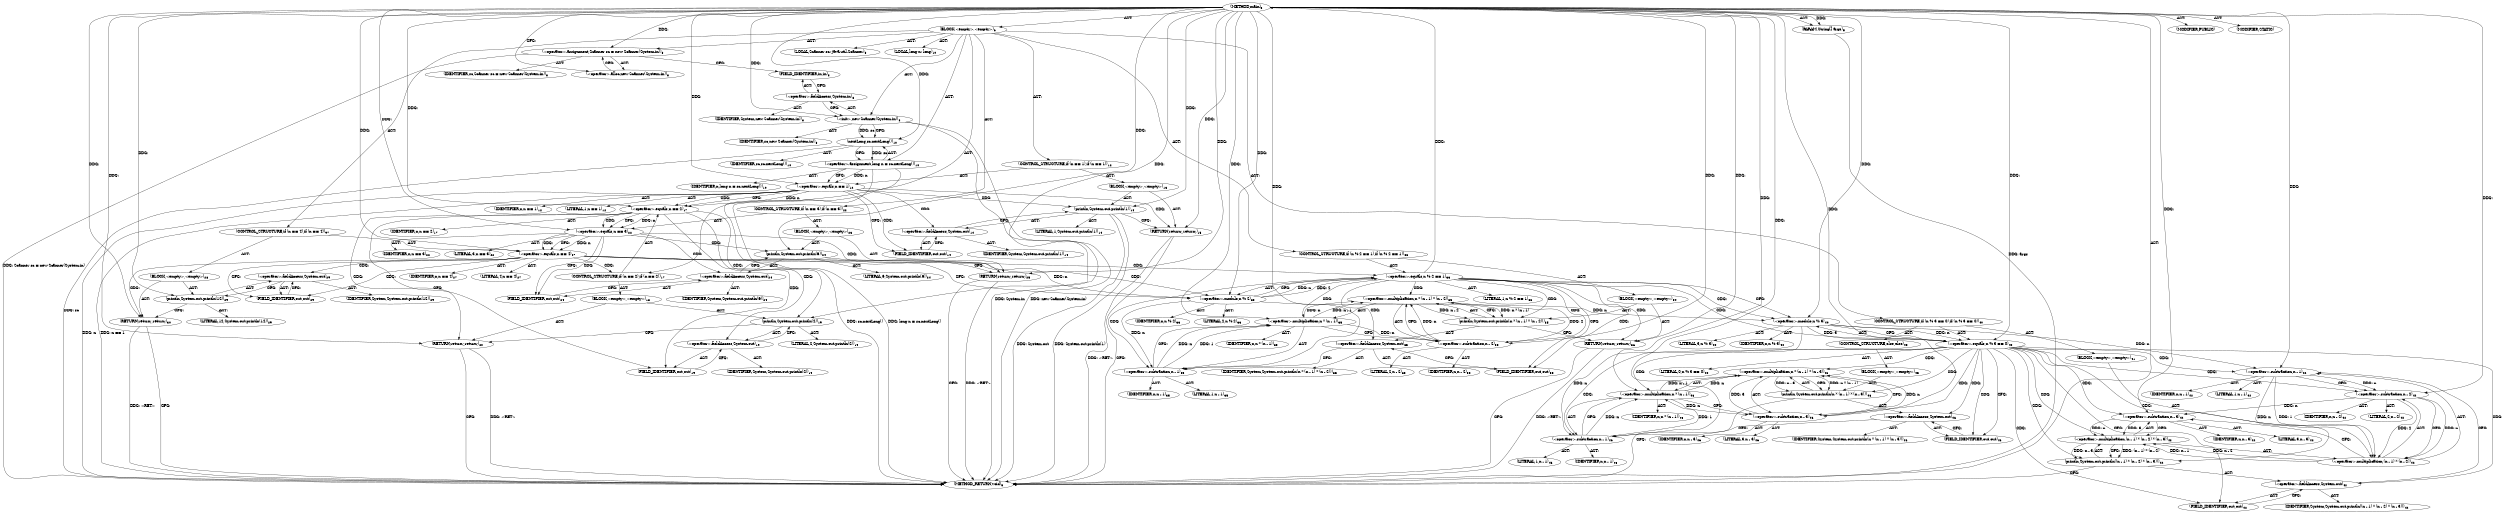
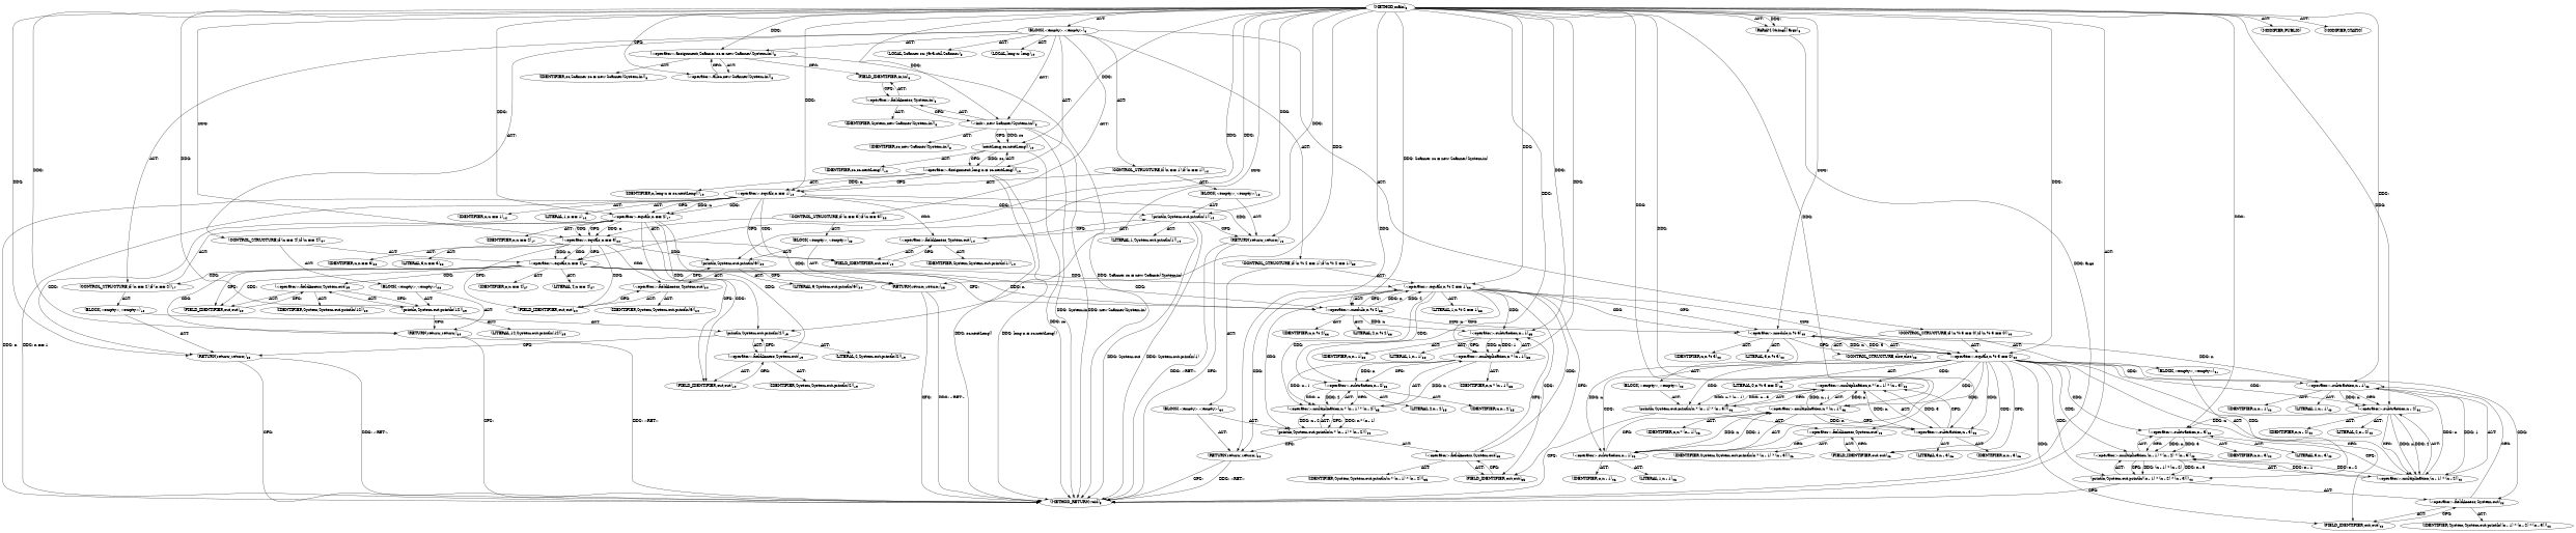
  digraph {
    n1 [label=<(METHOD,main)<SUB>5</SUB>>]
    n2 [label=<(PARAM,String[] args)<SUB>5</SUB>>]
    n3 [label=<(BLOCK,&lt;empty&gt;,&lt;empty&gt;)<SUB>6</SUB>>]
    n4 [label=<(&lt;operator&gt;.assignment,Scanner sc = new Scanner(System.in))<SUB>8</SUB>>]
    n5 [label=<(&lt;operator&gt;.alloc,new Scanner(System.in))<SUB>8</SUB>>]
    n6 [label=<(&lt;init&gt;,new Scanner(System.in))<SUB>8</SUB>>]
    n7 [label=<(nextLong,sc.nextLong())<SUB>10</SUB>>]
    n8 [label=<(&lt;operator&gt;.equals,n == 1)<SUB>12</SUB>>]
    n9 [label=<(println,System.out.println(1))<SUB>14</SUB>>]
    n10 [label=<(RETURN,return;,return;)<SUB>15</SUB>>]
    n11 [label=<(&lt;operator&gt;.equals,n == 2)<SUB>17</SUB>>]
    n12 [label=<(println,System.out.println(2))<SUB>19</SUB>>]
    n13 [label=<(RETURN,return;,return;)<SUB>20</SUB>>]
    n14 [label=<(&lt;operator&gt;.equals,n == 3)<SUB>22</SUB>>]
    n15 [label=<(println,System.out.println(6))<SUB>24</SUB>>]
    n16 [label=<(RETURN,return;,return;)<SUB>25</SUB>>]
    n17 [label=<(&lt;operator&gt;.equals,n == 4)<SUB>27</SUB>>]
    n18 [label=<(println,System.out.println(12))<SUB>29</SUB>>]
    n19 [label=<(RETURN,return;,return;)<SUB>30</SUB>>]
    n20 [label=<(&lt;operator&gt;.equals,n % 2 == 1)<SUB>33</SUB>>]
    n21 [label=<(&lt;operator&gt;.modulo,n % 2)<SUB>33</SUB>>]
    n22 [label=<(&lt;operator&gt;.multiplication,n * (n - 1))<SUB>35</SUB>>]
    n23 [label=<(&lt;operator&gt;.subtraction,n - 1)<SUB>35</SUB>>]
    n24 [label=<(&lt;operator&gt;.subtraction,n - 2)<SUB>35</SUB>>]
    n25 [label=<(RETURN,return;,return;)<SUB>36</SUB>>]
    n26 [label=<(&lt;operator&gt;.equals,n % 3 == 0)<SUB>40</SUB>>]
    n27 [label=<(&lt;operator&gt;.modulo,n % 3)<SUB>40</SUB>>]
    n28 [label=<(&lt;operator&gt;.subtraction,n - 1)<SUB>42</SUB>>]
    n29 [label=<(&lt;operator&gt;.subtraction,n - 2)<SUB>42</SUB>>]
    n30 [label=<(&lt;operator&gt;.subtraction,n - 3)<SUB>42</SUB>>]
    n31 [label=<(&lt;operator&gt;.multiplication,n * (n - 1))<SUB>46</SUB>>]
    n32 [label=<(&lt;operator&gt;.subtraction,n - 1)<SUB>46</SUB>>]
    n33 [label=<(&lt;operator&gt;.subtraction,n - 3)<SUB>46</SUB>>]
    n34 [label=<(MODIFIER,PUBLIC)>]
    n35 [label=<(MODIFIER,STATIC)>]
    n36 [label=<(METHOD_RETURN,void)<SUB>5</SUB>>]
    n37 [label=<(LOCAL,Scanner sc: java.util.Scanner)<SUB>8</SUB>>]
    n38 [label=<(LOCAL,long n: long)<SUB>10</SUB>>]
    n39 [label=<(&lt;operator&gt;.assignment,long n = sc.nextLong())<SUB>10</SUB>>]
    n40 [label=<(CONTROL_STRUCTURE,if (n == 1),if (n == 1))<SUB>12</SUB>>]
    n41 [label=<(CONTROL_STRUCTURE,if (n == 2),if (n == 2))<SUB>17</SUB>>]
    n42 [label=<(CONTROL_STRUCTURE,if (n == 3),if (n == 3))<SUB>22</SUB>>]
    n43 [label=<(CONTROL_STRUCTURE,if (n == 4),if (n == 4))<SUB>97</SUB>>]
    n44 [label=<(CONTROL_STRUCTURE,if (n % 2 == 1),if (n % 2 == 1))<SUB>33</SUB>>]
    n45 [label=<(CONTROL_STRUCTURE,if (n % 3 == 0),if (n % 3 == 0))<SUB>40</SUB>>]
    n46 [label=<(IDENTIFIER,sc,Scanner sc = new Scanner(System.in))<SUB>8</SUB>>]
    n47 [label=<(FIELD_IDENTIFIER,in,in)<SUB>8</SUB>>]
    n48 [label=<(IDENTIFIER,sc,new Scanner(System.in))<SUB>8</SUB>>]
    n49 [label=<(&lt;operator&gt;.fieldAccess,System.in)<SUB>8</SUB>>]
    n50 [label=<(IDENTIFIER,sc,sc.nextLong())<SUB>10</SUB>>]
    n51 [label=<(IDENTIFIER,n,n == 1)<SUB>12</SUB>>]
    n52 [label=<(LITERAL,1,n == 1)<SUB>12</SUB>>]
    n53 [label=<(&lt;operator&gt;.fieldAccess,System.out)<SUB>14</SUB>>]
    n54 [label=<(FIELD_IDENTIFIER,out,out)<SUB>14</SUB>>]
    n55 [label=<(LITERAL,1,System.out.println(1))<SUB>14</SUB>>]
    n56 [label=<(IDENTIFIER,n,n == 2)<SUB>17</SUB>>]
    n57 [label=<(&lt;operator&gt;.fieldAccess,System.out)<SUB>19</SUB>>]
    n58 [label=<(FIELD_IDENTIFIER,out,out)<SUB>19</SUB>>]
    n59 [label=<(LITERAL,2,System.out.println(2))<SUB>19</SUB>>]
    n60 [label=<(IDENTIFIER,n,n == 3)<SUB>22</SUB>>]
    n61 [label=<(LITERAL,3,n == 3)<SUB>22</SUB>>]
    n62 [label=<(&lt;operator&gt;.fieldAccess,System.out)<SUB>24</SUB>>]
    n63 [label=<(FIELD_IDENTIFIER,out,out)<SUB>24</SUB>>]
    n64 [label=<(LITERAL,6,System.out.println(6))<SUB>24</SUB>>]
    n65 [label=<(IDENTIFIER,n,n == 4)<SUB>27</SUB>>]
    n66 [label=<(LITERAL,4,n == 4)<SUB>27</SUB>>]
    n67 [label=<(&lt;operator&gt;.fieldAccess,System.out)<SUB>29</SUB>>]
    n68 [label=<(FIELD_IDENTIFIER,out,out)<SUB>29</SUB>>]
    n69 [label=<(LITERAL,12,System.out.println(12))<SUB>29</SUB>>]
    n70 [label=<(LITERAL,1,n % 2 == 1)<SUB>33</SUB>>]
    n71 [label=<(println,System.out.println(n * (n - 1) * (n - 2)))<SUB>35</SUB>>]
    n72 [label=<(&lt;operator&gt;.fieldAccess,System.out)<SUB>35</SUB>>]
    n73 [label=<(FIELD_IDENTIFIER,out,out)<SUB>35</SUB>>]
    n74 [label=<(&lt;operator&gt;.multiplication,n * (n - 1) * (n - 2))<SUB>35</SUB>>]
    n75 [label=<(IDENTIFIER,n,n % 2)<SUB>33</SUB>>]
    n76 [label=<(LITERAL,2,n % 2)<SUB>33</SUB>>]
    n77 [label=<(IDENTIFIER,n,n * (n - 1))<SUB>35</SUB>>]
    n78 [label=<(IDENTIFIER,n,n - 1)<SUB>35</SUB>>]
    n79 [label=<(LITERAL,1,n - 1)<SUB>35</SUB>>]
    n80 [label=<(IDENTIFIER,n,n - 2)<SUB>35</SUB>>]
    n81 [label=<(LITERAL,2,n - 2)<SUB>35</SUB>>]
    n82 [label=<(LITERAL,0,n % 3 == 0)<SUB>40</SUB>>]
    n83 [label=<(println,System.out.println((n - 1) * (n - 2) * (n - 3)))<SUB>42</SUB>>]
    n84 [label=<(&lt;operator&gt;.fieldAccess,System.out)<SUB>42</SUB>>]
    n85 [label=<(FIELD_IDENTIFIER,out,out)<SUB>42</SUB>>]
    n86 [label=<(&lt;operator&gt;.multiplication,(n - 1) * (n - 2) * (n - 3))<SUB>42</SUB>>]
    n87 [label=<(&lt;operator&gt;.multiplication,(n - 1) * (n - 2))<SUB>42</SUB>>]
    n88 [label=<(println,System.out.println(n * (n - 1) * (n - 3)))<SUB>46</SUB>>]
    n89 [label=<(&lt;operator&gt;.fieldAccess,System.out)<SUB>46</SUB>>]
    n90 [label=<(FIELD_IDENTIFIER,out,out)<SUB>46</SUB>>]
    n91 [label=<(&lt;operator&gt;.multiplication,n * (n - 1) * (n - 3))<SUB>46</SUB>>]
    n92 [label=<(IDENTIFIER,n,n % 3)<SUB>40</SUB>>]
    n93 [label=<(LITERAL,3,n % 3)<SUB>40</SUB>>]
    n94 [label=<(IDENTIFIER,n,n - 1)<SUB>42</SUB>>]
    n95 [label=<(LITERAL,1,n - 1)<SUB>42</SUB>>]
    n96 [label=<(IDENTIFIER,n,n - 2)<SUB>42</SUB>>]
    n97 [label=<(LITERAL,2,n - 2)<SUB>42</SUB>>]
    n98 [label=<(IDENTIFIER,n,n - 3)<SUB>42</SUB>>]
    n99 [label=<(LITERAL,3,n - 3)<SUB>42</SUB>>]
    n100 [label=<(IDENTIFIER,n,n * (n - 1))<SUB>46</SUB>>]
    n101 [label=<(IDENTIFIER,n,n - 1)<SUB>46</SUB>>]
    n102 [label=<(LITERAL,1,n - 1)<SUB>46</SUB>>]
    n103 [label=<(IDENTIFIER,n,n - 3)<SUB>46</SUB>>]
    n104 [label=<(LITERAL,3,n - 3)<SUB>46</SUB>>]
    n105 [label=<(IDENTIFIER,n,long n = sc.nextLong())<SUB>10</SUB>>]
    n106 [label=<(BLOCK,&lt;empty&gt;,&lt;empty&gt;)<SUB>13</SUB>>]
    n107 [label=<(BLOCK,&lt;empty&gt;,&lt;empty&gt;)<SUB>18</SUB>>]
    n108 [label=<(BLOCK,&lt;empty&gt;,&lt;empty&gt;)<SUB>23</SUB>>]
    n109 [label=<(BLOCK,&lt;empty&gt;,&lt;empty&gt;)<SUB>28</SUB>>]
    n110 [label=<(BLOCK,&lt;empty&gt;,&lt;empty&gt;)<SUB>34</SUB>>]
    n111 [label=<(BLOCK,&lt;empty&gt;,&lt;empty&gt;)<SUB>41</SUB>>]
    n112 [label=<(CONTROL_STRUCTURE,else,else)<SUB>45</SUB>>]
    n113 [label=<(IDENTIFIER,System,new Scanner(System.in))<SUB>8</SUB>>]
    n114 [label=<(IDENTIFIER,System,System.out.println(1))<SUB>14</SUB>>]
    n115 [label=<(IDENTIFIER,System,System.out.println(2))<SUB>19</SUB>>]
    n116 [label=<(IDENTIFIER,System,System.out.println(6))<SUB>24</SUB>>]
    n117 [label=<(IDENTIFIER,System,System.out.println(12))<SUB>29</SUB>>]
    n118 [label=<(IDENTIFIER,System,System.out.println(n * (n - 1) * (n - 2)))<SUB>35</SUB>>]
    n119 [label=<(BLOCK,&lt;empty&gt;,&lt;empty&gt;)<SUB>45</SUB>>]
    n120 [label=<(IDENTIFIER,System,System.out.println((n - 1) * (n - 2) * (n - 3)))<SUB>42</SUB>>]
    n121 [label=<(IDENTIFIER,System,System.out.println(n * (n - 1) * (n - 3)))<SUB>46</SUB>>]
    n1 -> n2 [label="AST: "]
    n1 -> n2 [label="DDG: "]
    n1 -> n3 [label="AST: "]
    n1 -> n4 [label="DDG: "]
    n1 -> n5 [label="CFG: "]
    n1 -> n6 [label="DDG: "]
    n1 -> n7 [label="DDG: "]
    n1 -> n8 [label="DDG: "]
    n1 -> n9 [label="DDG: "]
    n1 -> n10 [label="DDG: "]
    n1 -> n11 [label="DDG: "]
    n1 -> n12 [label="DDG: "]
    n1 -> n13 [label="DDG: "]
    n1 -> n14 [label="DDG: "]
    n1 -> n15 [label="DDG: "]
    n1 -> n16 [label="DDG: "]
    n1 -> n17 [label="DDG: "]
    n1 -> n18 [label="DDG: "]
    n1 -> n19 [label="DDG: "]
-   n20 -> n1 [label="DDG: "]
-   n1 -> n21 [label="DDG: "]
+   n1 -> n20 [label="DDG: "]
+   n1 -> n21 [label="DDG: Scanner sc = new Scanner(System.in)"]
    n1 -> n22 [label="DDG: "]
    n1 -> n23 [label="DDG: "]
    n1 -> n24 [label="DDG: "]
    n1 -> n25 [label="DDG: "]
    n1 -> n26 [label="DDG: "]
    n1 -> n27 [label="DDG: "]
    n1 -> n28 [label="DDG: "]
    n1 -> n29 [label="DDG: "]
    n1 -> n30 [label="DDG: "]
    n1 -> n31 [label="DDG: "]
    n1 -> n32 [label="DDG: "]
    n1 -> n33 [label="DDG: "]
    n1 -> n34 [label="AST: "]
    n1 -> n35 [label="AST: "]
    n1 -> n36 [label="AST: "]
    n2 -> n36 [label="DDG: args"]
    n3 -> n4 [label="AST: "]
    n3 -> n6 [label="AST: "]
    n3 -> n37 [label="AST: "]
    n3 -> n38 [label="AST: "]
    n3 -> n39 [label="AST: "]
    n3 -> n40 [label="AST: "]
    n3 -> n41 [label="AST: "]
    n3 -> n42 [label="AST: "]
    n3 -> n43 [label="AST: "]
    n3 -> n44 [label="AST: "]
    n3 -> n45 [label="AST: "]
    n4 -> n5 [label="AST: "]
    n4 -> n36 [label="DDG: Scanner sc = new Scanner(System.in)"]
    n4 -> n46 [label="AST: "]
    n4 -> n47 [label="CFG: "]
    n5 -> n4 [label="CFG: "]
    n6 -> n7 [label="CFG: "]
    n6 -> n7 [label="DDG: sc"]
    n6 -> n36 [label="DDG: System.in"]
    n6 -> n36 [label="DDG: new Scanner(System.in)"]
    n6 -> n48 [label="AST: "]
    n6 -> n49 [label="AST: "]
    n7 -> n36 [label="DDG: sc"]
    n7 -> n39 [label="CFG: "]
    n7 -> n39 [label="DDG: sc"]
    n7 -> n50 [label="AST: "]
    n8 -> n9 [label="CDG: "]
    n8 -> n10 [label="CDG: "]
    n8 -> n11 [label="CFG: "]
    n8 -> n11 [label="DDG: n"]
    n8 -> n11 [label="CDG: "]
    n8 -> n36 [label="DDG: n"]
    n8 -> n36 [label="DDG: n == 1"]
    n8 -> n51 [label="AST: "]
    n8 -> n52 [label="AST: "]
    n8 -> n53 [label="CDG: "]
    n8 -> n54 [label="CFG: "]
    n8 -> n54 [label="CDG: "]
    n9 -> n10 [label="CFG: "]
    n9 -> n36 [label="DDG: System.out"]
    n9 -> n36 [label="DDG: System.out.println(1)"]
    n9 -> n53 [label="AST: "]
    n9 -> n55 [label="AST: "]
    n10 -> n36 [label="CFG: "]
    n10 -> n36 [label="DDG: &lt;RET&gt;"]
    n11 -> n12 [label="CDG: "]
    n11 -> n13 [label="CDG: "]
    n11 -> n14 [label="CFG: "]
    n11 -> n14 [label="DDG: n"]
    n11 -> n14 [label="CDG: "]
    n11 -> n56 [label="AST: "]
    n11 -> n57 [label="CDG: "]
    n11 -> n58 [label="CFG: "]
    n11 -> n58 [label="CDG: "]
    n12 -> n13 [label="CFG: "]
    n12 -> n57 [label="AST: "]
    n12 -> n59 [label="AST: "]
    n13 -> n36 [label="CFG: "]
    n13 -> n36 [label="DDG: &lt;RET&gt;"]
    n14 -> n15 [label="CDG: "]
    n14 -> n16 [label="CDG: "]
    n14 -> n17 [label="CFG: "]
    n14 -> n17 [label="DDG: n"]
    n14 -> n17 [label="CDG: "]
    n14 -> n60 [label="AST: "]
    n14 -> n61 [label="AST: "]
    n14 -> n62 [label="CDG: "]
    n14 -> n63 [label="CFG: "]
    n14 -> n63 [label="CDG: "]
    n15 -> n16 [label="CFG: "]
    n15 -> n62 [label="AST: "]
    n15 -> n64 [label="AST: "]
    n16 -> n36 [label="CFG: "]
    n16 -> n36 [label="DDG: &lt;RET&gt;"]
    n17 -> n19 [label="CDG: "]
    n17 -> n20 [label="CDG: "]
    n17 -> n21 [label="CFG: "]
    n17 -> n21 [label="DDG: n"]
    n17 -> n21 [label="CDG: "]
    n17 -> n41 [label="CDG: "]
    n17 -> n65 [label="AST: "]
    n17 -> n66 [label="AST: "]
    n17 -> n67 [label="CDG: "]
    n17 -> n68 [label="CFG: "]
    n17 -> n68 [label="CDG: "]
    n18 -> n19 [label="CFG: "]
    n18 -> n67 [label="AST: "]
    n18 -> n69 [label="AST: "]
    n19 -> n36 [label="CFG: "]
    n19 -> n36 [label="DDG: &lt;RET&gt;"]
    n20 -> n21 [label="AST: "]
    n20 -> n22 [label="CDG: "]
    n20 -> n23 [label="CDG: "]
    n20 -> n24 [label="CDG: "]
    n20 -> n25 [label="CDG: "]
    n20 -> n26 [label="CDG: "]
    n20 -> n27 [label="CFG: "]
    n20 -> n27 [label="CDG: "]
    n20 -> n70 [label="AST: "]
    n20 -> n71 [label="CDG: "]
    n20 -> n72 [label="CDG: "]
    n20 -> n73 [label="CFG: "]
    n20 -> n73 [label="CDG: "]
    n20 -> n74 [label="CDG: "]
    n21 -> n20 [label="CFG: "]
    n21 -> n20 [label="DDG: n"]
    n21 -> n20 [label="DDG: 2"]
    n21 -> n23 [label="DDG: n"]
    n21 -> n27 [label="DDG: n"]
    n21 -> n75 [label="AST: "]
    n21 -> n76 [label="AST: "]
    n22 -> n23 [label="AST: "]
    n22 -> n24 [label="CFG: "]
    n22 -> n24 [label="DDG: n"]
    n22 -> n74 [label="DDG: n"]
    n22 -> n74 [label="DDG: n - 1"]
    n22 -> n77 [label="AST: "]
    n23 -> n22 [label="CFG: "]
    n23 -> n22 [label="DDG: n"]
    n23 -> n22 [label="DDG: 1"]
    n23 -> n78 [label="AST: "]
    n23 -> n79 [label="AST: "]
    n24 -> n74 [label="CFG: "]
    n24 -> n74 [label="DDG: n"]
    n24 -> n74 [label="DDG: 2"]
    n24 -> n80 [label="AST: "]
    n24 -> n81 [label="AST: "]
    n25 -> n36 [label="CFG: "]
    n25 -> n36 [label="DDG: &lt;RET&gt;"]
    n26 -> n27 [label="AST: "]
    n26 -> n28 [label="CDG: "]
    n26 -> n29 [label="CDG: "]
    n26 -> n30 [label="CDG: "]
    n26 -> n31 [label="CDG: "]
    n26 -> n32 [label="CDG: "]
    n26 -> n33 [label="CDG: "]
    n26 -> n82 [label="AST: "]
    n26 -> n83 [label="CDG: "]
    n26 -> n84 [label="CDG: "]
    n26 -> n85 [label="CFG: "]
    n26 -> n85 [label="CDG: "]
    n26 -> n86 [label="CDG: "]
    n26 -> n87 [label="CDG: "]
    n26 -> n88 [label="CDG: "]
    n26 -> n89 [label="CDG: "]
    n26 -> n90 [label="CFG: "]
    n26 -> n90 [label="CDG: "]
    n26 -> n91 [label="CDG: "]
    n27 -> n26 [label="CFG: "]
    n27 -> n26 [label="DDG: n"]
    n27 -> n26 [label="DDG: 3"]
    n27 -> n28 [label="DDG: n"]
    n27 -> n32 [label="DDG: n"]
    n27 -> n92 [label="AST: "]
    n27 -> n93 [label="AST: "]
    n28 -> n29 [label="CFG: "]
    n28 -> n29 [label="DDG: n"]
    n28 -> n87 [label="DDG: n"]
    n28 -> n87 [label="DDG: 1"]
    n28 -> n94 [label="AST: "]
    n28 -> n95 [label="AST: "]
    n29 -> n30 [label="DDG: n"]
    n29 -> n87 [label="CFG: "]
    n29 -> n87 [label="DDG: n"]
    n29 -> n87 [label="DDG: 2"]
    n29 -> n96 [label="AST: "]
    n29 -> n97 [label="AST: "]
    n30 -> n86 [label="CFG: "]
    n30 -> n86 [label="DDG: n"]
    n30 -> n86 [label="DDG: 3"]
    n30 -> n98 [label="AST: "]
    n30 -> n99 [label="AST: "]
    n31 -> n32 [label="AST: "]
    n31 -> n33 [label="CFG: "]
    n31 -> n33 [label="DDG: n"]
    n31 -> n91 [label="DDG: n"]
    n31 -> n91 [label="DDG: n - 1"]
    n31 -> n100 [label="AST: "]
    n32 -> n31 [label="CFG: "]
    n32 -> n31 [label="DDG: n"]
    n32 -> n31 [label="DDG: 1"]
    n32 -> n101 [label="AST: "]
    n32 -> n102 [label="AST: "]
    n33 -> n91 [label="CFG: "]
    n33 -> n91 [label="DDG: n"]
    n33 -> n91 [label="DDG: 3"]
    n33 -> n103 [label="AST: "]
    n33 -> n104 [label="AST: "]
    n39 -> n7 [label="AST: "]
    n39 -> n8 [label="CFG: "]
    n39 -> n8 [label="DDG: n"]
    n39 -> n36 [label="DDG: sc.nextLong()"]
    n39 -> n36 [label="DDG: long n = sc.nextLong()"]
    n39 -> n105 [label="AST: "]
    n40 -> n8 [label="AST: "]
    n40 -> n106 [label="AST: "]
    n41 -> n11 [label="AST: "]
    n41 -> n107 [label="AST: "]
    n42 -> n14 [label="AST: "]
    n42 -> n108 [label="AST: "]
    n43 -> n17 [label="AST: "]
    n43 -> n109 [label="AST: "]
    n44 -> n20 [label="AST: "]
    n44 -> n110 [label="AST: "]
    n45 -> n26 [label="AST: "]
    n45 -> n111 [label="AST: "]
    n45 -> n112 [label="AST: "]
    n47 -> n49 [label="CFG: "]
    n49 -> n6 [label="CFG: "]
    n49 -> n47 [label="AST: "]
    n49 -> n113 [label="AST: "]
    n53 -> n9 [label="CFG: "]
    n53 -> n54 [label="AST: "]
    n53 -> n114 [label="AST: "]
    n54 -> n53 [label="CFG: "]
    n57 -> n12 [label="CFG: "]
    n57 -> n58 [label="AST: "]
    n57 -> n115 [label="AST: "]
    n58 -> n57 [label="CFG: "]
    n62 -> n15 [label="CFG: "]
    n62 -> n63 [label="AST: "]
    n62 -> n116 [label="AST: "]
    n63 -> n62 [label="CFG: "]
    n67 -> n18 [label="CFG: "]
    n67 -> n68 [label="AST: "]
    n67 -> n117 [label="AST: "]
    n68 -> n67 [label="CFG: "]
    n71 -> n25 [label="CFG: "]
    n71 -> n72 [label="AST: "]
    n71 -> n74 [label="AST: "]
    n72 -> n23 [label="CFG: "]
    n72 -> n73 [label="AST: "]
    n72 -> n118 [label="AST: "]
    n73 -> n72 [label="CFG: "]
    n74 -> n22 [label="AST: "]
    n74 -> n24 [label="AST: "]
    n74 -> n71 [label="CFG: "]
    n74 -> n71 [label="DDG: n * (n - 1)"]
    n74 -> n71 [label="DDG: n - 2"]
    n83 -> n36 [label="CFG: "]
    n83 -> n84 [label="AST: "]
    n83 -> n86 [label="AST: "]
    n84 -> n28 [label="CFG: "]
    n84 -> n85 [label="AST: "]
    n84 -> n120 [label="AST: "]
    n85 -> n84 [label="CFG: "]
    n86 -> n30 [label="AST: "]
    n86 -> n83 [label="CFG: "]
    n86 -> n83 [label="DDG: (n - 1) * (n - 2)"]
    n86 -> n83 [label="DDG: n - 3"]
    n86 -> n87 [label="AST: "]
    n87 -> n28 [label="AST: "]
    n87 -> n29 [label="AST: "]
    n87 -> n30 [label="CFG: "]
    n87 -> n86 [label="DDG: n - 1"]
    n87 -> n86 [label="DDG: n - 2"]
    n88 -> n36 [label="CFG: "]
    n88 -> n89 [label="AST: "]
    n88 -> n91 [label="AST: "]
    n89 -> n32 [label="CFG: "]
    n89 -> n90 [label="AST: "]
    n89 -> n121 [label="AST: "]
    n90 -> n89 [label="CFG: "]
    n91 -> n31 [label="AST: "]
    n91 -> n33 [label="AST: "]
    n91 -> n88 [label="CFG: "]
    n91 -> n88 [label="DDG: n * (n - 1)"]
    n91 -> n88 [label="DDG: n - 3"]
    n106 -> n9 [label="AST: "]
    n106 -> n10 [label="AST: "]
    n107 -> n12 [label="AST: "]
    n107 -> n13 [label="AST: "]
    n108 -> n15 [label="AST: "]
    n108 -> n16 [label="AST: "]
    n109 -> n18 [label="AST: "]
    n109 -> n19 [label="AST: "]
    n110 -> n25 [label="AST: "]
    n110 -> n71 [label="AST: "]
    n111 -> n83 [label="AST: "]
    n112 -> n119 [label="AST: "]
    n119 -> n88 [label="AST: "]
  }
